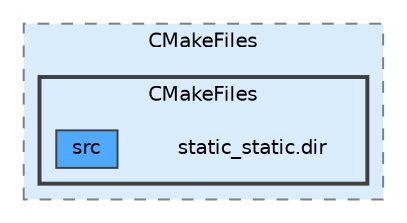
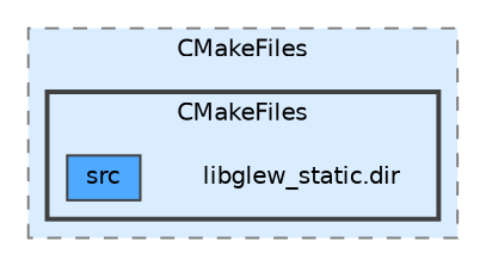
  digraph {
    compound=true
    node [fontname=Helvetica fontsize=10]
-   n1 [height=0.2 label="static_static.dir" shape=plaintext width=0.4]
+   n1 [height=0.2 label="libglew_static.dir" shape=plaintext width=0.4]
    n2 [color=grey25 fillcolor="#4ea9ff" height=0.2 label=src shape=box style=filled width=0.4]
    subgraph cluster_1 {
      bgcolor="#daedff"
      fontname=Helvetica
      fontsize=10
      label=CMakeFiles
      pencolor=grey50
      style="filled,dashed"
      subgraph cluster_2 {
        bgcolor="#daedff"
        fontname=Helvetica
        fontsize=10
        pencolor=grey25
        style="filled,bold"
        n1
        n2
      }
    }
  }
